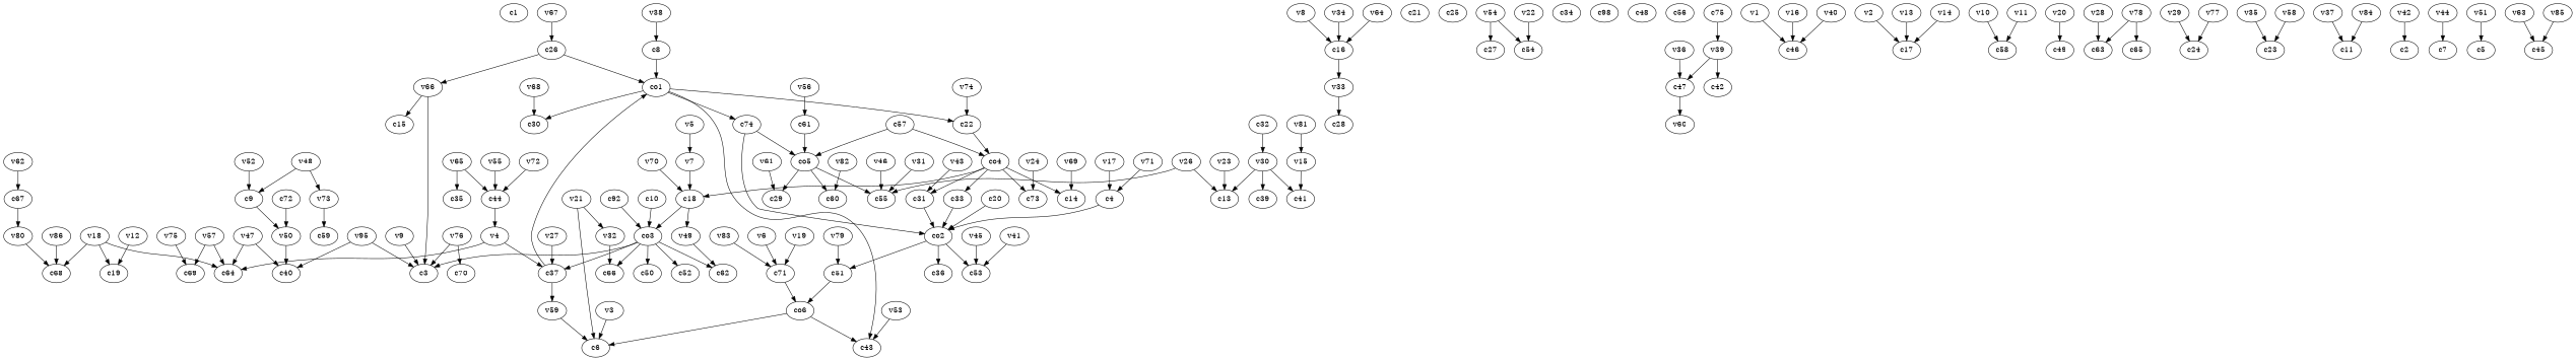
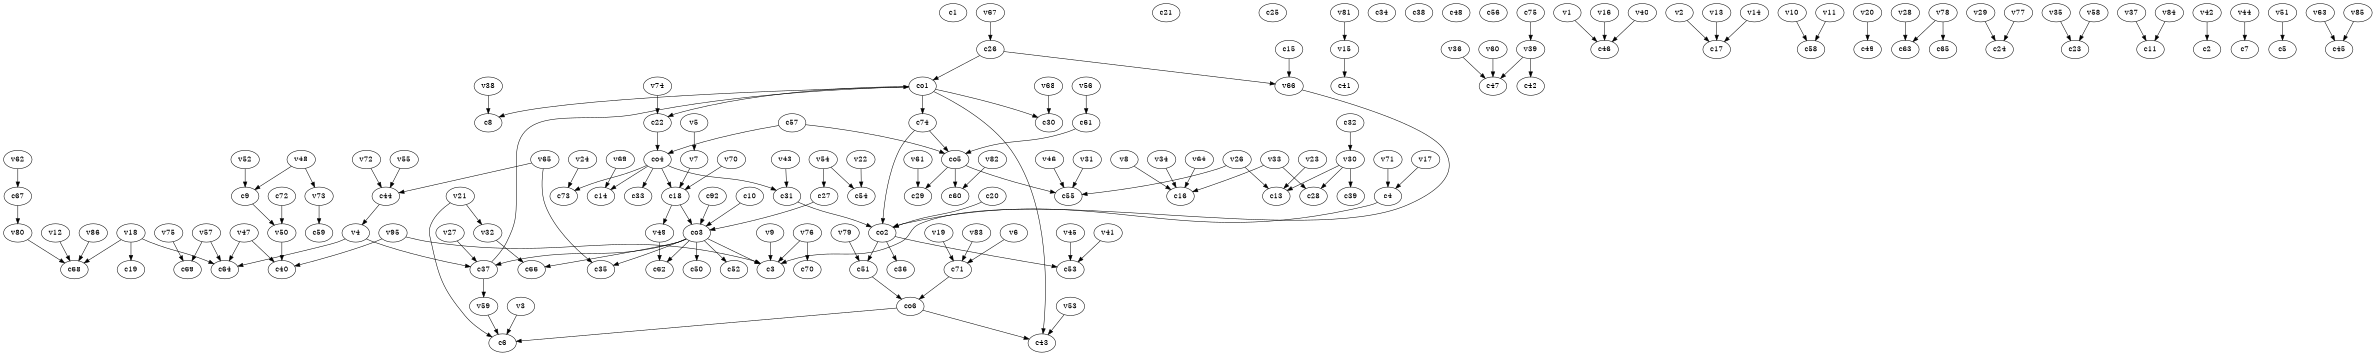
  strict digraph {
    edge [weight=1]
    c1
    c4
    co2
    c51
    c53
    c36
    c8
    co1
    c22
    c74
    c43
    c30
    c9
    v50
    c40
    c10
    co3
    c37
    c3
    c66
    c62
    c35
    c50
    c52
    n25 [label=c92]
    c16
    v33
    c28
    c18
    v49
    c20
    c21
    co4
    c31
    c33
    c73
    c14
    c25
    c26
    v66
    c27
    c32
    v30
    c41
    c13
    c39
    c34
    v59
    c6
-   c38 [label=c98]
+   c38
    c44
    v4
    c64
    c48
    co6
    c56
    c57
    co5
    c55
    c29
    c60
    c61
    c67
    v80
    c68
    c71
    c72
    c75
    v39
    c47
    c42
    v1
    c46
    v2
    c17
    v3
    v5
    v7
    v6
    v8
    v9
    v10
    c58
    v11
    v12
    c19
    v13
    v14
    v15
    v16
    v17
    v18
    v19
    v20
    c49
    v21
    v32
    v22
    c54
    v23
    v24
    n102 [label=v95]
    v26
    v27
    v28
    c63
    v29
    c24
    v31
    v34
    v35
    c23
    v36
    v37
    c11
    v38
    v40
    v41
    v42
    c2
    v43
    v44
    c7
    v45
    v46
    v47
    v48
    v73
    v51
    c5
    v52
    v53
    v54
    v55
    v56
    v57
    c69
    v58
    v60
    v61
    v62
    v63
    c45
    v64
    v65
    c15
    v67
    v68
    v69
    v70
    v71
    v72
    c59
    v74
    v75
    v76
    c70
    v77
    v78
    c65
    v79
    v81
    v82
    v83
    v84
    v85
    v86
    c4 -> co2
    co2 -> c51
    co2 -> c53
    co2 -> c36
    c51 -> co6
-   c8 -> co1
+   co1 -> c8
    co1 -> c22
    co1 -> c74
    co1 -> c43
    co1 -> c30
    c22 -> co4
    c74 -> co2
    c74 -> co5
    c9 -> v50
    v50 -> c40
    c10 -> co3
    co3 -> c37
    co3 -> c3
    co3 -> c66
    co3 -> c62
+   co3 -> c35
    co3 -> c50
    co3 -> c52
    c37 -> co1
    c37 -> v59
    n25 -> co3
-   c16 -> v33
+   v33 -> c16
    v33 -> c28
    c18 -> co3
    c18 -> v49
    v49 -> c62
    c20 -> co2
    co4 -> c18
    co4 -> c31
    co4 -> c33
    co4 -> c73
    co4 -> c14
    c31 -> co2
-   c33 -> co2
    c26 -> co1
    c26 -> v66
    v66 -> c3
-   v66 -> c15
+   c15 -> v66
+   c27 -> co3
    c32 -> v30
-   v30 -> c41
+   v30 -> c28
    v30 -> c13
    v30 -> c39
    v59 -> c6
    c44 -> v4
    v4 -> c37
    v4 -> c64
    co6 -> c43
    co6 -> c6
    c57 -> co4
    c57 -> co5
    co5 -> c55
    co5 -> c29
    co5 -> c60
    c61 -> co5
    c67 -> v80
    v80 -> c68
    c71 -> co6
    c72 -> v50
    c75 -> v39
    v39 -> c47
    v39 -> c42
    v1 -> c46
    v2 -> c17
    v3 -> c6
    v5 -> v7
    v7 -> c18
    v6 -> c71
    v8 -> c16
    v9 -> c3
    v10 -> c58
    v11 -> c58
-   v12 -> c19
+   v12 -> c68
    v13 -> c17
    v14 -> c17
    v15 -> c41
    v16 -> c46
    v17 -> c4
    v18 -> c64
    v18 -> c68
    v18 -> c19
    v19 -> c71
    v20 -> c49
    v21 -> c6
    v21 -> v32
    v32 -> c66
    v22 -> c54
    v23 -> c13
    v24 -> c73
    n102 -> c40
    n102 -> c3
    v26 -> c13
    v26 -> c55
    v27 -> c37
    v28 -> c63
    v29 -> c24
    v31 -> c55
    v34 -> c16
    v35 -> c23
    v36 -> c47
    v37 -> c11
    v38 -> c8
    v40 -> c46
    v41 -> c53
    v42 -> c2
    v43 -> c31
    v44 -> c7
    v45 -> c53
    v46 -> c55
    v47 -> c40
    v47 -> c64
    v48 -> c9
    v48 -> v73
    v73 -> c59
    v51 -> c5
    v52 -> c9
    v53 -> c43
    v54 -> c27
    v54 -> c54
    v55 -> c44
    v56 -> c61
    v57 -> c64
    v57 -> c69
    v58 -> c23
-   c47 -> v60
+   v60 -> c47
    v61 -> c29
    v62 -> c67
    v63 -> c45
    v64 -> c16
    v65 -> c35
    v65 -> c44
    v67 -> c26
    v68 -> c30
    v69 -> c14
    v70 -> c18
    v71 -> c4
    v72 -> c44
    v74 -> c22
    v75 -> c69
    v76 -> c3
    v76 -> c70
    v77 -> c24
    v78 -> c63
    v78 -> c65
    v79 -> c51
    v81 -> v15
    v82 -> c60
    v83 -> c71
    v84 -> c11
    v85 -> c45
    v86 -> c68
  }
